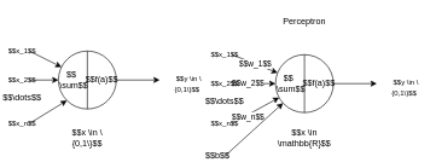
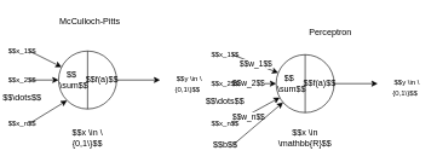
  <mxCell id="0" />
  <mxCell id="1" parent="0" />
  <mxCell id="2" style="edgeStyle=none;rounded=0;orthogonalLoop=1;jettySize=auto;html=1;exitX=1;exitY=0.5;exitDx=0;exitDy=0;entryX=0;entryY=0.25;entryDx=0;entryDy=0;" parent="1" source="3" target="4" edge="1"><mxGeometry relative="1" as="geometry" /></mxCell>
  <mxCell id="3" value="" style="ellipse;whiteSpace=wrap;html=1;aspect=fixed;" parent="1" vertex="1"><mxGeometry x="80" y="70" width="80" height="80" as="geometry" /></mxCell>
  <mxCell id="4" value="&lt;font style=&quot;font-size: 10px&quot;&gt;$$y \in \{0,1\}$$&amp;nbsp;&lt;/font&gt;" style="text;html=1;strokeColor=none;fillColor=none;align=right;verticalAlign=middle;whiteSpace=wrap;rounded=0;" parent="1" vertex="1"><mxGeometry x="220" y="105" width="60" height="20" as="geometry" /></mxCell>
  <mxCell id="5" value="$$x \in \{0,1\}$$" style="text;html=1;strokeColor=none;fillColor=none;align=center;verticalAlign=middle;whiteSpace=wrap;rounded=0;" parent="1" vertex="1"><mxGeometry x="85" y="180" width="70" height="20" as="geometry" /></mxCell>
  <mxCell id="6" value="" style="endArrow=none;html=1;exitX=0.5;exitY=1;exitDx=0;exitDy=0;entryX=0.5;entryY=0;entryDx=0;entryDy=0;" parent="1" source="3" target="3" edge="1"><mxGeometry width="50" height="50" relative="1" as="geometry"><mxPoint x="320" y="170" as="sourcePoint" /><mxPoint x="370" y="120" as="targetPoint" /></mxGeometry></mxCell>
  <mxCell id="7" value="$$&amp;nbsp; &amp;nbsp;\sum$$" style="text;html=1;strokeColor=none;fillColor=none;align=center;verticalAlign=middle;whiteSpace=wrap;rounded=0;" parent="1" vertex="1"><mxGeometry x="90" y="97.5" width="20" height="25" as="geometry" /></mxCell>
  <mxCell id="8" value="$$f(a)$$" style="text;html=1;strokeColor=none;fillColor=none;align=center;verticalAlign=middle;whiteSpace=wrap;rounded=0;" parent="1" vertex="1"><mxGeometry x="120" y="100" width="40" height="20" as="geometry" /></mxCell>
  <mxCell id="9" style="edgeStyle=none;rounded=0;orthogonalLoop=1;jettySize=auto;html=1;exitX=1;exitY=0.5;exitDx=0;exitDy=0;entryX=0;entryY=0.25;entryDx=0;entryDy=0;" parent="1" source="10" target="17" edge="1"><mxGeometry relative="1" as="geometry" /></mxCell>
  <mxCell id="10" value="" style="ellipse;whiteSpace=wrap;html=1;aspect=fixed;" parent="1" vertex="1"><mxGeometry x="380" y="75" width="80" height="80" as="geometry" /></mxCell>
  <mxCell id="11" value="$$w_1$$" style="edgeStyle=none;rounded=0;orthogonalLoop=1;jettySize=auto;html=1;exitX=1;exitY=0.5;exitDx=0;exitDy=0;" parent="1" source="12" target="10" edge="1"><mxGeometry relative="1" as="geometry" /></mxCell>
  <mxCell id="12" value="&lt;span style=&quot;font-size: 10px&quot;&gt;$$x_1$$&lt;/span&gt;" style="text;html=1;strokeColor=none;fillColor=none;align=center;verticalAlign=middle;whiteSpace=wrap;rounded=0;labelBackgroundColor=none;" parent="1" vertex="1"><mxGeometry x="300" y="65" width="20" height="20" as="geometry" /></mxCell>
  <mxCell id="13" style="edgeStyle=none;rounded=0;orthogonalLoop=1;jettySize=auto;html=1;exitX=1;exitY=0.5;exitDx=0;exitDy=0;" parent="1" source="15" target="10" edge="1"><mxGeometry relative="1" as="geometry" /></mxCell>
  <mxCell id="14" value="$$w_n$$" style="edgeLabel;html=1;align=center;verticalAlign=middle;resizable=0;points=[];" parent="13" vertex="1" connectable="0"><mxGeometry x="-0.349" y="-2" relative="1" as="geometry"><mxPoint as="offset" /></mxGeometry></mxCell>
  <mxCell id="15" value="&lt;span style=&quot;font-size: 10px&quot;&gt;$$x_n$$&lt;/span&gt;" style="text;html=1;strokeColor=none;fillColor=none;align=center;verticalAlign=middle;whiteSpace=wrap;rounded=0;labelBackgroundColor=none;" parent="1" vertex="1"><mxGeometry x="300" y="160" width="20" height="20" as="geometry" /></mxCell>
  <mxCell id="16" value="$$\dots$$" style="text;html=1;strokeColor=none;fillColor=none;align=center;verticalAlign=middle;whiteSpace=wrap;rounded=0;" parent="1" vertex="1"><mxGeometry x="300" y="130" width="20" height="20" as="geometry" /></mxCell>
  <mxCell id="17" value="&lt;font style=&quot;font-size: 10px&quot;&gt;$$y \in \{0,1\}$$&amp;nbsp;&lt;/font&gt;" style="text;html=1;strokeColor=none;fillColor=none;align=right;verticalAlign=middle;whiteSpace=wrap;rounded=0;" parent="1" vertex="1"><mxGeometry x="520" y="110" width="60" height="20" as="geometry" /></mxCell>
  <mxCell id="18" value="$$x \in \mathbb{R}$$" style="text;html=1;strokeColor=none;fillColor=none;align=center;verticalAlign=middle;whiteSpace=wrap;rounded=0;" parent="1" vertex="1"><mxGeometry x="385" y="180" width="70" height="20" as="geometry" /></mxCell>
  <mxCell id="19" value="" style="endArrow=none;html=1;exitX=0.5;exitY=1;exitDx=0;exitDy=0;entryX=0.5;entryY=0;entryDx=0;entryDy=0;" parent="1" source="10" target="10" edge="1"><mxGeometry width="50" height="50" relative="1" as="geometry"><mxPoint x="620" y="175" as="sourcePoint" /><mxPoint x="670" y="125" as="targetPoint" /></mxGeometry></mxCell>
  <mxCell id="20" value="$$&amp;nbsp; &amp;nbsp;\sum$$" style="text;html=1;strokeColor=none;fillColor=none;align=center;verticalAlign=middle;whiteSpace=wrap;rounded=0;" parent="1" vertex="1"><mxGeometry x="390" y="102.5" width="20" height="25" as="geometry" /></mxCell>
  <mxCell id="21" value="$$f(a)$$" style="text;html=1;strokeColor=none;fillColor=none;align=center;verticalAlign=middle;whiteSpace=wrap;rounded=0;" parent="1" vertex="1"><mxGeometry x="420" y="105" width="40" height="20" as="geometry" /></mxCell>
  <mxCell id="22" style="edgeStyle=none;rounded=0;orthogonalLoop=1;jettySize=auto;html=1;exitX=1;exitY=0.5;exitDx=0;exitDy=0;" parent="1" source="23" target="10" edge="1"><mxGeometry relative="1" as="geometry" /></mxCell>
- <mxCell id="23" value="$$b$$" style="text;html=1;strokeColor=none;fillColor=none;align=center;verticalAlign=middle;whiteSpace=wrap;rounded=0;" parent="1" vertex="1"><mxGeometry x="290" y="205" width="20" height="20" as="geometry" /></mxCell>
+ <mxCell id="23" value="$$b$$" style="text;html=1;strokeColor=none;fillColor=none;align=center;verticalAlign=middle;whiteSpace=wrap;rounded=0;" parent="1" vertex="1"><mxGeometry x="300" y="190" width="20" height="20" as="geometry" /></mxCell>
  <mxCell id="24" style="edgeStyle=none;rounded=0;orthogonalLoop=1;jettySize=auto;html=1;exitX=1;exitY=0.5;exitDx=0;exitDy=0;entryX=0;entryY=0.5;entryDx=0;entryDy=0;" parent="1" source="26" target="10" edge="1"><mxGeometry relative="1" as="geometry" /></mxCell>
  <mxCell id="25" value="$$w_2$$" style="edgeLabel;html=1;align=center;verticalAlign=middle;resizable=0;points=[];" parent="24" vertex="1" connectable="0"><mxGeometry x="-0.297" y="1" relative="1" as="geometry"><mxPoint as="offset" /></mxGeometry></mxCell>
  <mxCell id="26" value="&lt;span style=&quot;font-size: 10px&quot;&gt;$$x_2$$&lt;/span&gt;" style="text;html=1;strokeColor=none;fillColor=none;align=center;verticalAlign=middle;whiteSpace=wrap;rounded=0;labelBackgroundColor=none;" parent="1" vertex="1"><mxGeometry x="300" y="105" width="20" height="20" as="geometry" /></mxCell>
  <mxCell id="27" style="edgeStyle=none;rounded=0;orthogonalLoop=1;jettySize=auto;html=1;exitX=1;exitY=0.5;exitDx=0;exitDy=0;" parent="1" source="28" target="3" edge="1"><mxGeometry relative="1" as="geometry" /></mxCell>
  <mxCell id="28" value="&lt;span style=&quot;font-size: 10px&quot;&gt;$$x_1$$&lt;/span&gt;" style="text;html=1;strokeColor=none;fillColor=none;align=center;verticalAlign=middle;whiteSpace=wrap;rounded=0;labelBackgroundColor=none;" parent="1" vertex="1"><mxGeometry y="60" width="20" height="20" as="geometry" x="20" /></mxCell>
  <mxCell id="29" style="edgeStyle=none;rounded=0;orthogonalLoop=1;jettySize=auto;html=1;exitX=1;exitY=0.5;exitDx=0;exitDy=0;entryX=0;entryY=1;entryDx=0;entryDy=0;" parent="1" source="30" target="3" edge="1"><mxGeometry relative="1" as="geometry" /></mxCell>
  <mxCell id="30" value="&lt;span style=&quot;font-size: 10px&quot;&gt;$$x_n$$&lt;/span&gt;" style="text;html=1;strokeColor=none;fillColor=none;align=center;verticalAlign=middle;whiteSpace=wrap;rounded=0;labelBackgroundColor=none;" parent="1" vertex="1"><mxGeometry y="160" width="20" height="20" as="geometry" x="20" /></mxCell>
  <mxCell id="31" value="$$\dots$$" style="text;html=1;strokeColor=none;fillColor=none;align=center;verticalAlign=middle;whiteSpace=wrap;rounded=0;" parent="1" vertex="1"><mxGeometry y="125" width="20" height="20" as="geometry" x="20" /></mxCell>
  <mxCell id="32" style="edgeStyle=none;rounded=0;orthogonalLoop=1;jettySize=auto;html=1;exitX=1;exitY=0.5;exitDx=0;exitDy=0;entryX=0;entryY=0.5;entryDx=0;entryDy=0;" parent="1" source="33" target="3" edge="1"><mxGeometry relative="1" as="geometry" /></mxCell>
  <mxCell id="33" value="&lt;span style=&quot;font-size: 10px&quot;&gt;$$x_2$$&lt;/span&gt;" style="text;html=1;strokeColor=none;fillColor=none;align=center;verticalAlign=middle;whiteSpace=wrap;rounded=0;labelBackgroundColor=none;" parent="1" vertex="1"><mxGeometry y="100" width="20" height="20" as="geometry" x="20" /></mxCell>
- <mxCell id="35" value="Perceptron" style="text;html=1;strokeColor=none;fillColor=none;align=center;verticalAlign=middle;whiteSpace=wrap;rounded=0;" parent="1" vertex="1"><mxGeometry x="365" width="110" height="20" as="geometry" y="20" /></mxCell>
+ <mxCell id="34" value="&amp;nbsp; McCulloch-Pitts" style="text;html=1;strokeColor=none;fillColor=none;align=center;verticalAlign=middle;whiteSpace=wrap;rounded=0;" parent="1" vertex="1"><mxGeometry x="65" width="110" height="20" as="geometry" y="20" /></mxCell>
+ <mxCell id="35" value="Perceptron" style="text;html=1;strokeColor=none;fillColor=none;align=center;verticalAlign=middle;whiteSpace=wrap;rounded=0;" parent="1" vertex="1"><mxGeometry x="400" y="35" width="110" height="20" as="geometry" /></mxCell>
